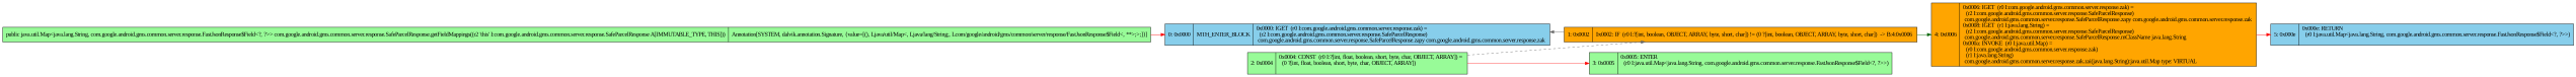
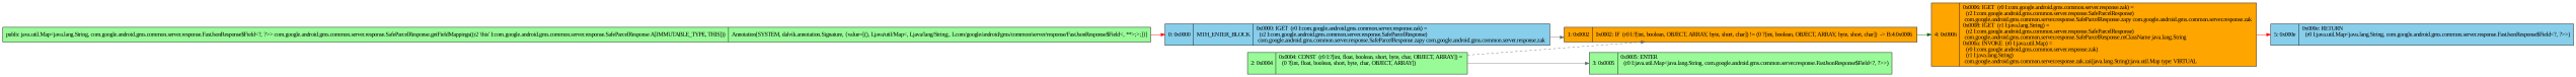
  digraph {
    fontname="Liberation Serif"
    rankdir=LR
    node [fillcolor=palegreen fontname="Liberation Serif" shape=record style=filled]
    edge [color=red fontname="Liberation Serif"]
    n1 [fillcolor=skyblue label="{0\:\ 0x0000|MTH_ENTER_BLOCK\l|0x0000: IGET  (r0 I:com.google.android.gms.common.server.response.zak) = \l  (r2 I:com.google.android.gms.common.server.response.SafeParcelResponse)\l com.google.android.gms.common.server.response.SafeParcelResponse.zapy com.google.android.gms.common.server.response.zak \l}"]
    n2 [fillcolor=orange label="{1\:\ 0x0002|0x0002: IF  (r0 I:?[int, boolean, OBJECT, ARRAY, byte, short, char]) != (0 ?[int, boolean, OBJECT, ARRAY, byte, short, char])  \-\> B:4:0x0006 \l}"]
    n3 [fillcolor=orange label="{4\:\ 0x0006|0x0006: IGET  (r0 I:com.google.android.gms.common.server.response.zak) = \l  (r2 I:com.google.android.gms.common.server.response.SafeParcelResponse)\l com.google.android.gms.common.server.response.SafeParcelResponse.zapy com.google.android.gms.common.server.response.zak \l0x0008: IGET  (r1 I:java.lang.String) = \l  (r2 I:com.google.android.gms.common.server.response.SafeParcelResponse)\l com.google.android.gms.common.server.response.SafeParcelResponse.mClassName java.lang.String \l0x000a: INVOKE  (r0 I:java.util.Map) = \l  (r0 I:com.google.android.gms.common.server.response.zak)\l  (r1 I:java.lang.String)\l com.google.android.gms.common.server.response.zak.zai(java.lang.String):java.util.Map type: VIRTUAL \l}"]
    n4 [label="{2\:\ 0x0004|0x0004: CONST  (r0 I:?[int, float, boolean, short, byte, char, OBJECT, ARRAY]) = \l  (0 ?[int, float, boolean, short, byte, char, OBJECT, ARRAY])\l \l}"]
    n5 [label="{3\:\ 0x0005|0x0005: ENTER  \l  (r0 I:java.util.Map\<java.lang.String, com.google.android.gms.common.server.response.FastJsonResponse$Field\<?, ?\>\>)\l \l}"]
    n6 [fillcolor=skyblue label="{5\:\ 0x000e|0x000e: RETURN  \l  (r0 I:java.util.Map\<java.lang.String, com.google.android.gms.common.server.response.FastJsonResponse$Field\<?, ?\>\>)\l \l}"]
    n7 [label="{public java.util.Map\<java.lang.String, com.google.android.gms.common.server.response.FastJsonResponse$Field\<?, ?\>\> com.google.android.gms.common.server.response.SafeParcelResponse.getFieldMappings((r2 'this' I:com.google.android.gms.common.server.response.SafeParcelResponse A[IMMUTABLE_TYPE, THIS]))  | Annotation[SYSTEM, dalvik.annotation.Signature, \{value=[(), Ljava\/util\/Map\<, Ljava\/lang\/String;, Lcom\/google\/android\/gms\/common\/server\/response\/FastJsonResponse$Field\<, **\>;\>;]\}]\l}"]
-   n2 -> n1 [color=gray40]
+   n1 -> n2 [color=gray40]
    n2 -> n3 [color=darkgreen]
    n3 -> n6
    n4 -> n2 [color=gray40 style=dashed]
-   n4 -> n5
+   n4 -> n5 [color=gray40]
    n7 -> n1
  }
